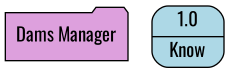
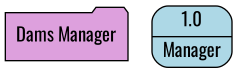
  digraph {
    fontname=Oswald
    node [style=filled fontname=Oswald]
    n1 [label="Dams Manager" shape=folder fillcolor=plum]
-   n2 [label="{<f0> 1.0|<f1> Know }" shape=Mrecord fillcolor=lightblue]
+   n2 [label="{<f0> 1.0|<f1> Manager }" shape=Mrecord fillcolor=lightblue]
  }
